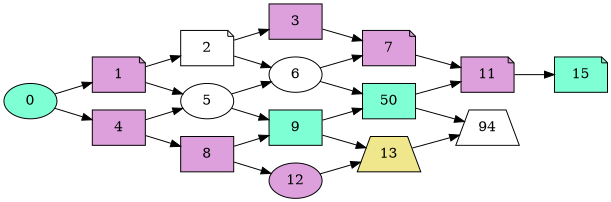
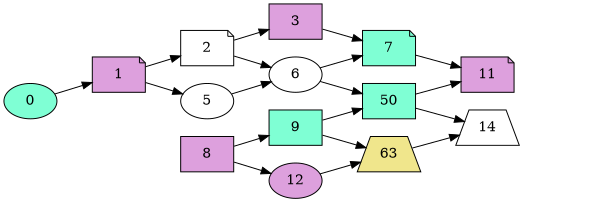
  digraph {
    "Duplicate states"=0
    GraphType=Pipeline
    "Max states in OPEN"=0
    Modes="120000ms; topo-ordered tasks, ; Pruning: task equivalence, fixed order ready list, ; F-value: ; Optimisation: best schedule length (SL) optimisation on equal, "
    NumberOfTasks=16
    "Pruned using list schedule length"=1
    "States removed from OPEN"=0
    TargetSystem="Homogeneous-4"
    "Time to schedule (ms)"=106
    "Total idle time"=419
    "Total schedule length"=656
    "Total sequential time"=1338
    "Total states created"=2
    rankdir=LR
    node [Processor=0 Weight=68 fillcolor=plum shape=note style=filled]
    edge [Weight=9]
    0 ["Finish time"=41 "Start time"=0 Weight=41 fillcolor=aquamarine shape=ellipse]
    1 ["Finish time"=109 "Start time"=41]
-   4 ["Finish time"=118 Processor=1 "Start time"=50 shape=box]
    2 ["Finish time"=232 "Start time"=109 Weight=123 fillcolor=white]
    5 ["Finish time"=200 Processor=1 "Start time"=118 Weight=82 fillcolor=white shape=ellipse]
    8 ["Finish time"=193 Processor=2 "Start time"=125 shape=box]
    3 ["Finish time"=355 "Start time"=232 Weight=123 shape=box]
    6 ["Finish time"=320 Processor=1 "Start time"=238 Weight=82 fillcolor=white shape=ellipse]
    9 ["Finish time"=233 Processor=3 "Start time"=206 Weight=27 fillcolor=aquamarine shape=box]
    12 ["Finish time"=261 Processor=2 "Start time"=193 shape=ellipse]
-   7 ["Finish time"=410 "Start time"=355 Weight=55]
+   7 ["Finish time"=410 "Start time"=355 Weight=55 fillcolor=aquamarine]
    n12 ["Finish time"=402 Processor=1 "Start time"=320 Weight=82 fillcolor=aquamarine label=50 shape=box]
-   13 ["Finish time"=384 Processor=2 "Start time"=261 Weight=123 fillcolor=khaki shape=trapezium]
+   13 ["Finish time"=384 Processor=2 "Start time"=261 Weight=123 fillcolor=khaki shape=trapezium label=63]
    11 ["Finish time"=519 "Start time"=410 Weight=109]
-   14 ["Finish time"=484 Processor=1 "Start time"=402 Weight=82 fillcolor=white shape=trapezium label=94]
-   15 ["Finish time"=656 "Start time"=519 Weight=137 fillcolor=aquamarine]
+   14 ["Finish time"=484 Processor=1 "Start time"=402 Weight=82 fillcolor=white shape=trapezium]
    0 -> 1 [Weight=8]
-   0 -> 4
    1 -> 2 [Weight=5]
    1 -> 5 [Weight=3]
-   4 -> 5 [Weight=2]
-   4 -> 8 [Weight=7]
    2 -> 3 [Weight=4]
    2 -> 6 [Weight=6]
    5 -> 6 [Weight=8]
-   5 -> 9 [Weight=6]
    8 -> 9
    8 -> 12 [Weight=2]
    3 -> 7
    6 -> 7 [Weight=7]
    6 -> n12
    9 -> n12 [Weight=2]
    9 -> 13 [Weight=6]
    12 -> 13
    7 -> 11
    n12 -> 11 [Weight=3]
    n12 -> 14 [Weight=3]
    13 -> 14 [Weight=2]
-   11 -> 15 [Weight=3]
  }
